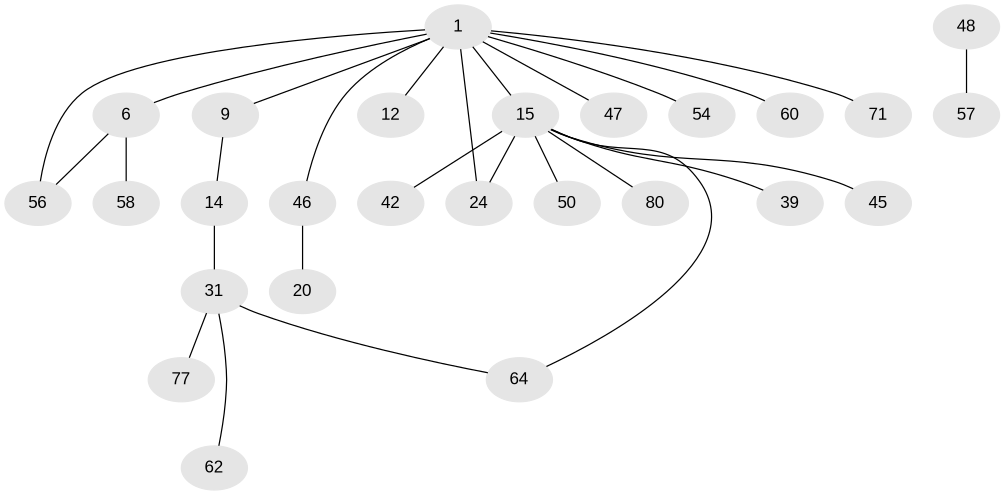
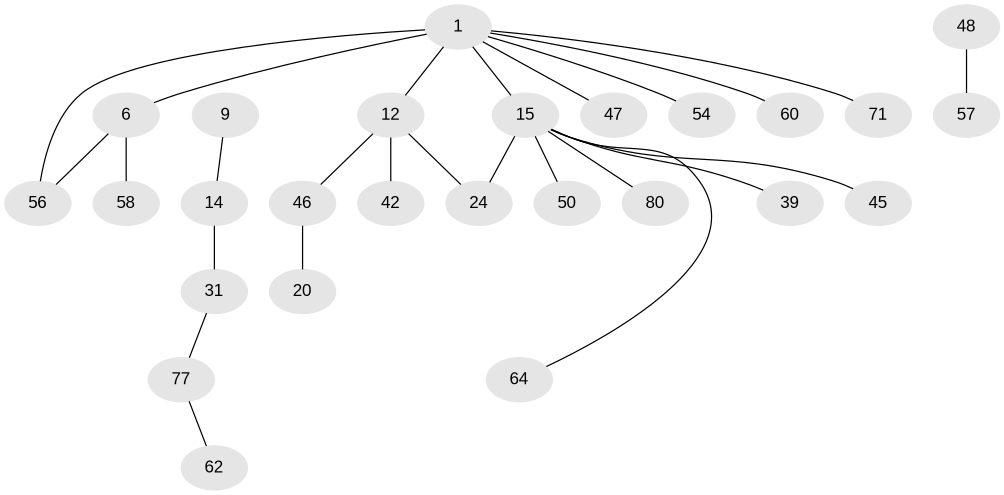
  graph {
    fontname="Liberation Sans"
    node [color=gray90 fontname="Liberation Sans" style=filled]
    edge [fontname="Liberation Sans"]
    1 [super="+2+3+26"]
    6 [super="+65+29+27+7+41+10"]
    9 [super="+13"]
    12 [super="+61+82"]
    15 [super="+21+17+23+22+19"]
    24
    46
    47
    54 [super="+55"]
    56
    60
    n12 [label=71]
    58
    14 [super="+25+28"]
    39 [super="+83+89+51"]
    42
    45 [super="+72+74"]
    50
    64
    80
    20
    31 [super="+44+36+63"]
    62
    77
    48 [super="+53"]
    57
    1 -- 6
-   1 -- 9
    1 -- 12
    1 -- 15
-   1 -- 24
-   1 -- 46
+   12 -- 24
+   12 -- 46
    1 -- 47
    1 -- 54
    1 -- 56
    1 -- 60
    1 -- n12
    6 -- 56
    6 -- 58
    9 -- 14
    15 -- 24
    15 -- 39
-   15 -- 42
+   12 -- 42
    15 -- 45
    15 -- 50
    15 -- 64
    15 -- 80
    46 -- 20
    14 -- 31 [weight=2]
-   31 -- 64
-   31 -- 62
+   77 -- 62
    31 -- 77
    48 -- 57
  }
